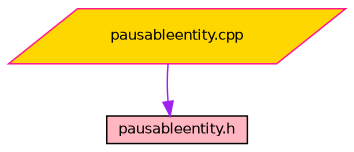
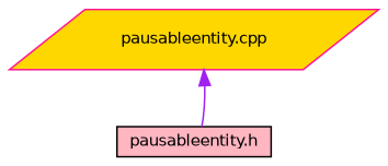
  digraph {
    node [fontname=Helvetica fontsize=10 style=filled]
    n1 [color=deeppink fillcolor=gold fontcolor=black height=0.2 label="pausableentity.cpp" shape=parallelogram width=0.4]
    n2 [color=black fillcolor=lightpink height=0.2 label="pausableentity.h" shape=box width=0.4]
-   n1 -> n2 [color=purple fontname=Helvetica fontsize=10 labelfontname=Helvetica labelfontsize=10 style=solid]
+   n2 -> n1 [color=purple fontname=Helvetica fontsize=10 labelfontname=Helvetica labelfontsize=10 style=solid]
  }
